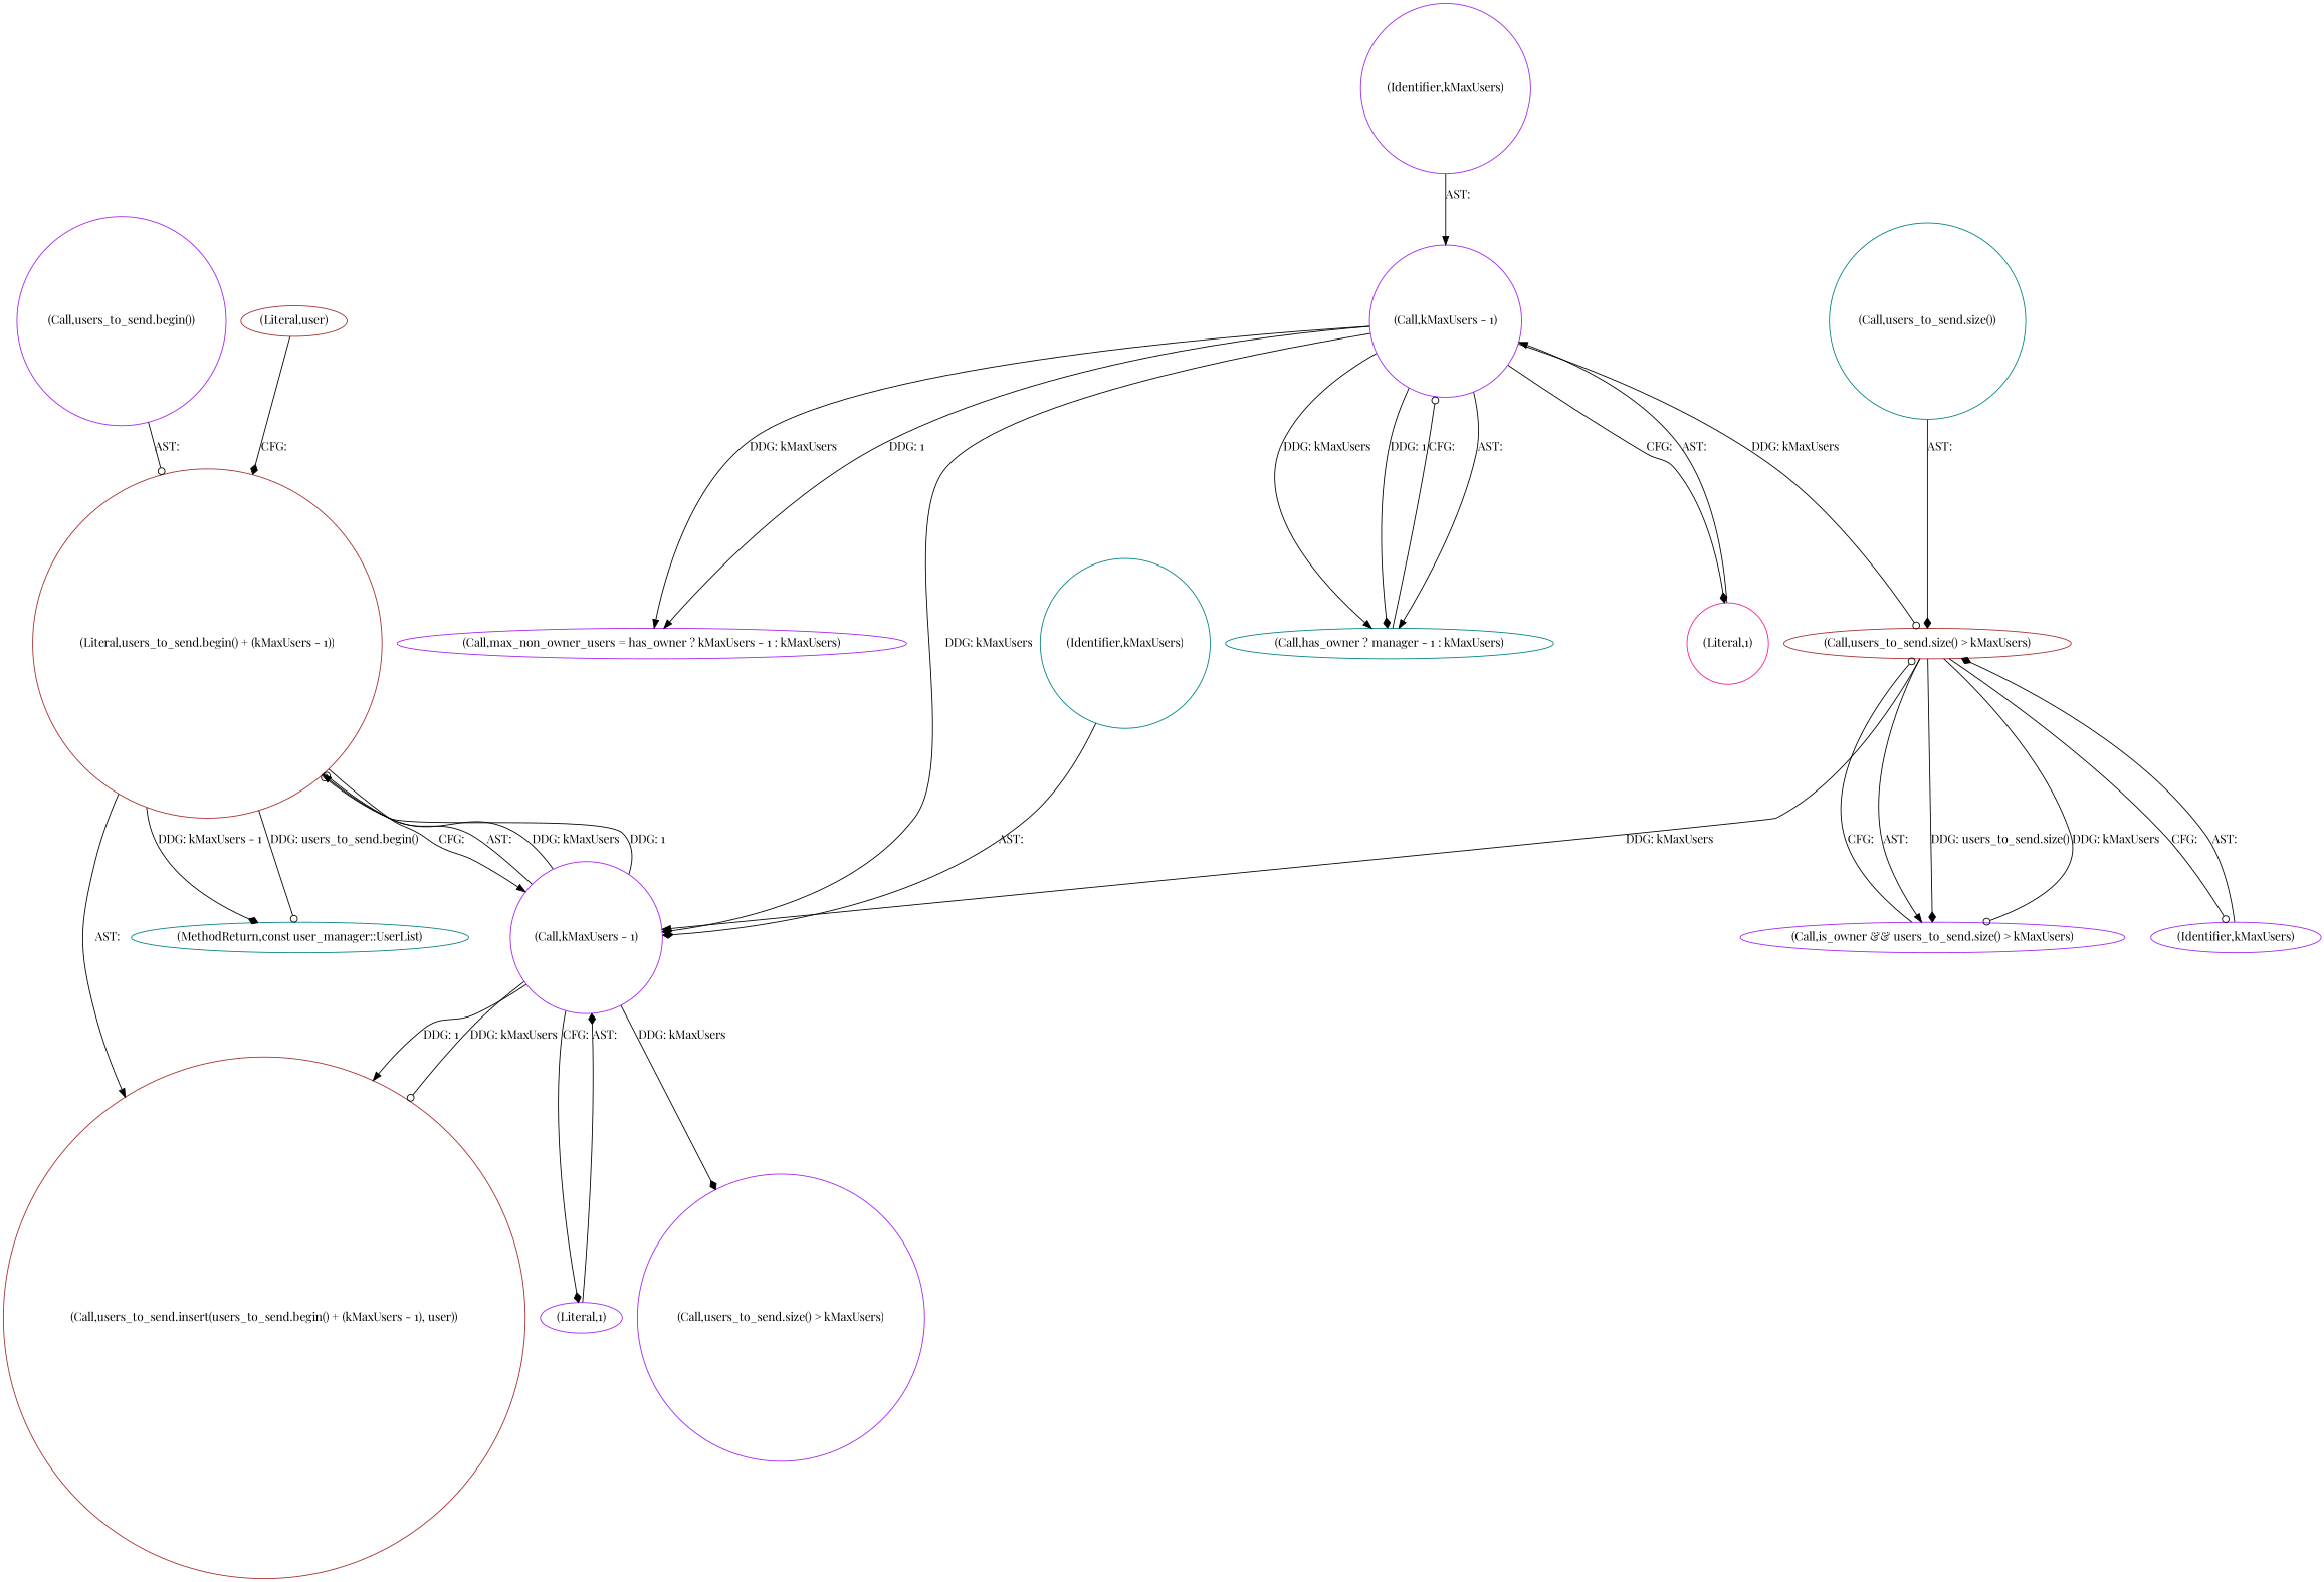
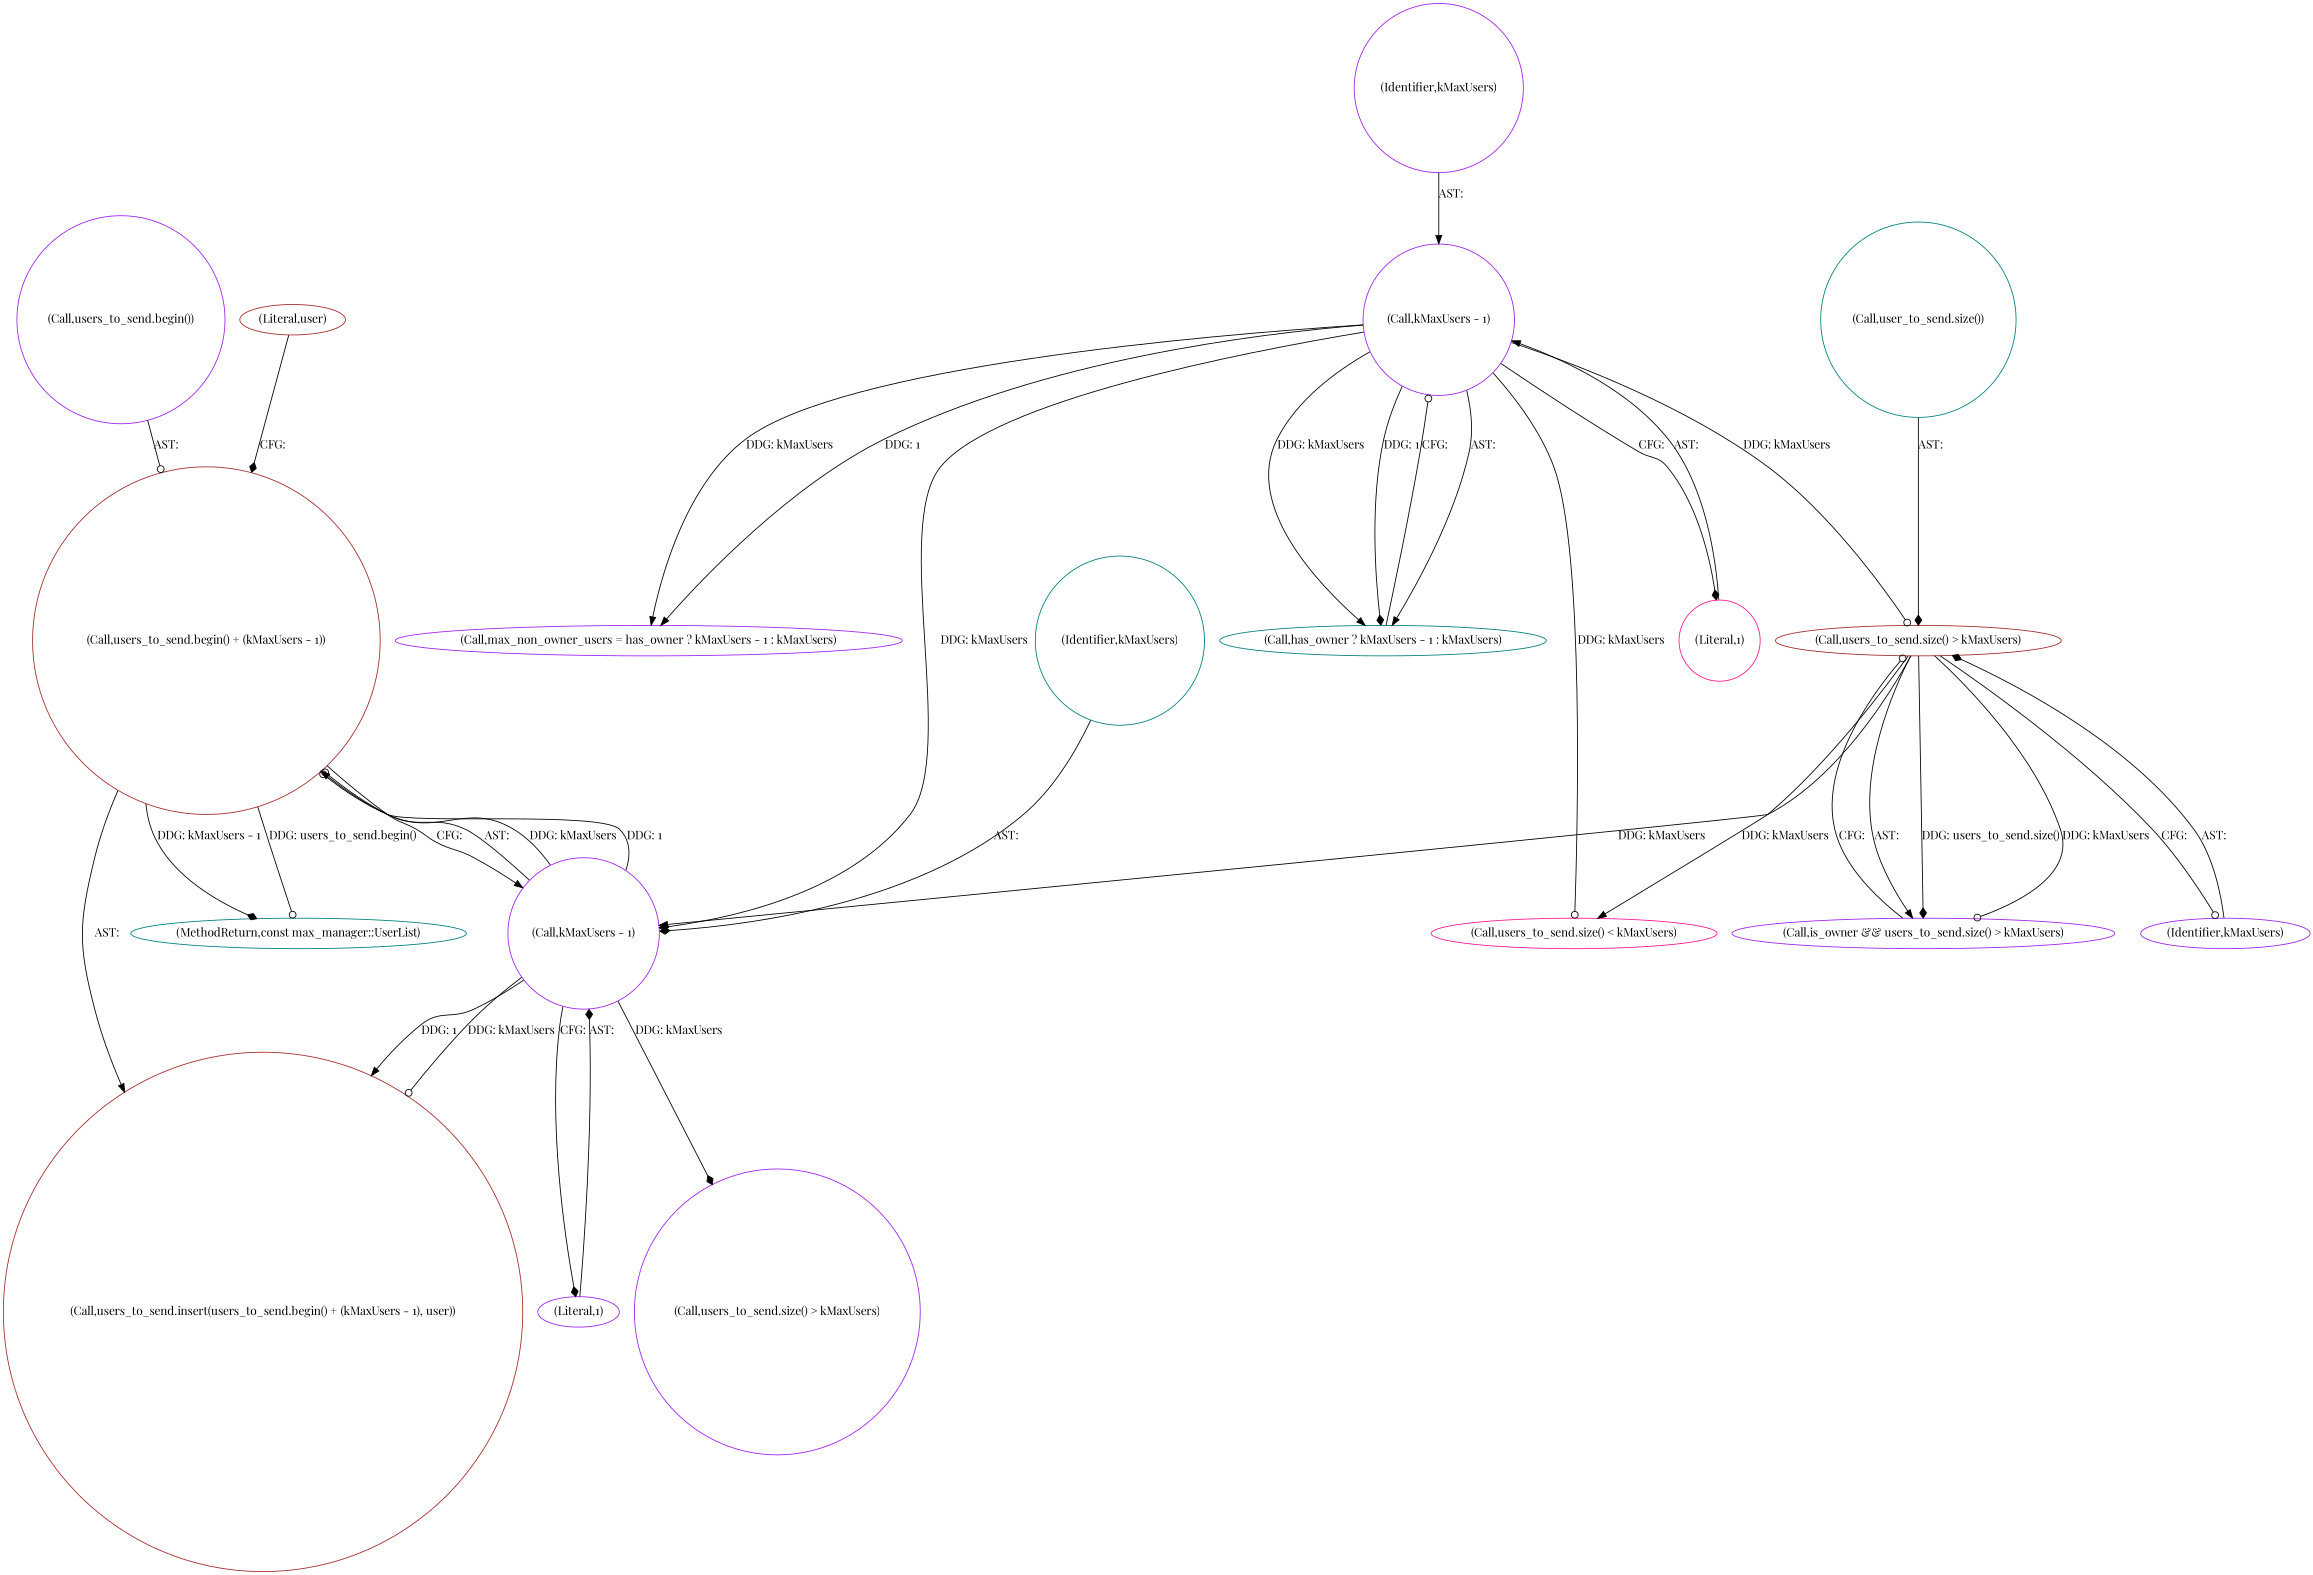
  digraph {
    fontname="Playfair Display"
    node [color=purple fontname="Playfair Display" shape=circle]
    edge [arrowhead=normal fontname="Playfair Display"]
-   n1 [color=brown label="(Literal,users_to_send.begin() + (kMaxUsers - 1))"]
+   n1 [color=brown label="(Call,users_to_send.begin() + (kMaxUsers - 1))"]
    n2 [label="(Call,kMaxUsers - 1)"]
    n3 [color=brown label="(Call,users_to_send.insert(users_to_send.begin() + (kMaxUsers - 1), user))"]
-   n4 [color=teal label="(MethodReturn,const user_manager::UserList)" shape=ellipse]
+   n4 [color=teal label="(MethodReturn,const max_manager::UserList)" shape=ellipse]
    n5 [label="(Literal,1)" shape=ellipse]
    n6 [label="(Call,users_to_send.size() > kMaxUsers)"]
    n7 [color=brown label="(Call,users_to_send.size() > kMaxUsers)" shape=ellipse]
    n8 [label="(Call,is_owner && users_to_send.size() > kMaxUsers)" shape=ellipse]
    n9 [label="(Identifier,kMaxUsers)" shape=ellipse]
+   n10 [color=deeppink label="(Call,users_to_send.size() < kMaxUsers)" shape=ellipse]
    n11 [label="(Call,kMaxUsers - 1)"]
-   n12 [color=teal label="(Call,has_owner ? manager - 1 : kMaxUsers)" shape=ellipse]
+   n12 [color=teal label="(Call,has_owner ? kMaxUsers - 1 : kMaxUsers)" shape=ellipse]
    n13 [color=deeppink label="(Literal,1)"]
    n14 [label="(Call,max_non_owner_users = has_owner ? kMaxUsers - 1 : kMaxUsers)" shape=ellipse]
    n15 [label="(Call,users_to_send.begin())"]
    n16 [color=teal label="(Identifier,kMaxUsers)"]
-   n17 [color=teal label="(Call,users_to_send.size())"]
+   n17 [color=teal label="(Call,user_to_send.size())"]
    n18 [label="(Identifier,kMaxUsers)"]
    n19 [color=brown label="(Literal,user)" shape=ellipse]
    n1 -> n2 [label="CFG: "]
    n1 -> n3 [label="AST: "]
    n1 -> n4 [arrowhead=odot label="DDG: users_to_send.begin()"]
    n1 -> n4 [arrowhead=diamond label="DDG: kMaxUsers - 1"]
    n2 -> n1 [arrowhead=odot label="AST: "]
    n2 -> n1 [label="DDG: kMaxUsers"]
    n2 -> n1 [arrowhead=odot label="DDG: 1"]
    n2 -> n3 [arrowhead=odot label="DDG: kMaxUsers"]
    n2 -> n3 [label="DDG: 1"]
    n2 -> n5 [arrowhead=diamond label="CFG: "]
    n2 -> n6 [arrowhead=diamond label="DDG: kMaxUsers"]
    n5 -> n2 [arrowhead=diamond label="AST: "]
    n7 -> n2 [label="DDG: kMaxUsers"]
    n7 -> n8 [label="AST: "]
    n7 -> n8 [arrowhead=diamond label="DDG: users_to_send.size()"]
    n7 -> n8 [arrowhead=odot label="DDG: kMaxUsers"]
    n7 -> n9 [arrowhead=odot label="CFG: "]
+   n7 -> n10 [label="DDG: kMaxUsers"]
    n8 -> n7 [arrowhead=odot label="CFG: "]
    n9 -> n7 [arrowhead=diamond label="AST: "]
    n11 -> n2 [arrowhead=diamond label="DDG: kMaxUsers"]
    n11 -> n7 [arrowhead=odot label="DDG: kMaxUsers"]
+   n11 -> n10 [arrowhead=odot label="DDG: kMaxUsers"]
    n11 -> n12 [label="AST: "]
    n11 -> n12 [label="DDG: kMaxUsers"]
    n11 -> n12 [arrowhead=diamond label="DDG: 1"]
    n11 -> n13 [arrowhead=diamond label="CFG: "]
    n11 -> n14 [label="DDG: kMaxUsers"]
    n11 -> n14 [label="DDG: 1"]
    n12 -> n11 [arrowhead=odot label="CFG: "]
    n13 -> n11 [label="AST: "]
    n15 -> n1 [arrowhead=odot label="AST: "]
    n16 -> n2 [arrowhead=diamond label="AST: "]
    n17 -> n7 [arrowhead=diamond label="AST: "]
    n18 -> n11 [label="AST: "]
    n19 -> n1 [arrowhead=diamond label="CFG: "]
  }
